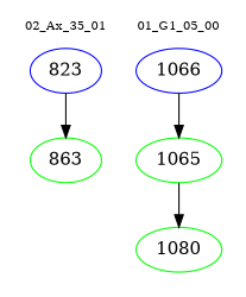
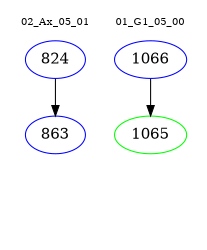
  digraph {
    node [color=green]
    edge [color=black]
-   n1 [color=blue label=823]
-   n2 [label=863]
+   n1 [color=blue label=824]
+   n2 [color=blue label=863]
    n3 [color=blue label=1066]
    n4 [label=1065]
-   n5 [label=1080]
    subgraph cluster_1 {
      color=white
      fontsize=10
-     label="02_Ax_35_01"
+     label="02_Ax_05_01"
      n1
      n2
    }
    subgraph cluster_2 {
      color=white
      fontsize=10
      label="01_G1_05_00"
      n3
      n4
-     n5
    }
    n1 -> n2
    n3 -> n4
-   n4 -> n5
  }
